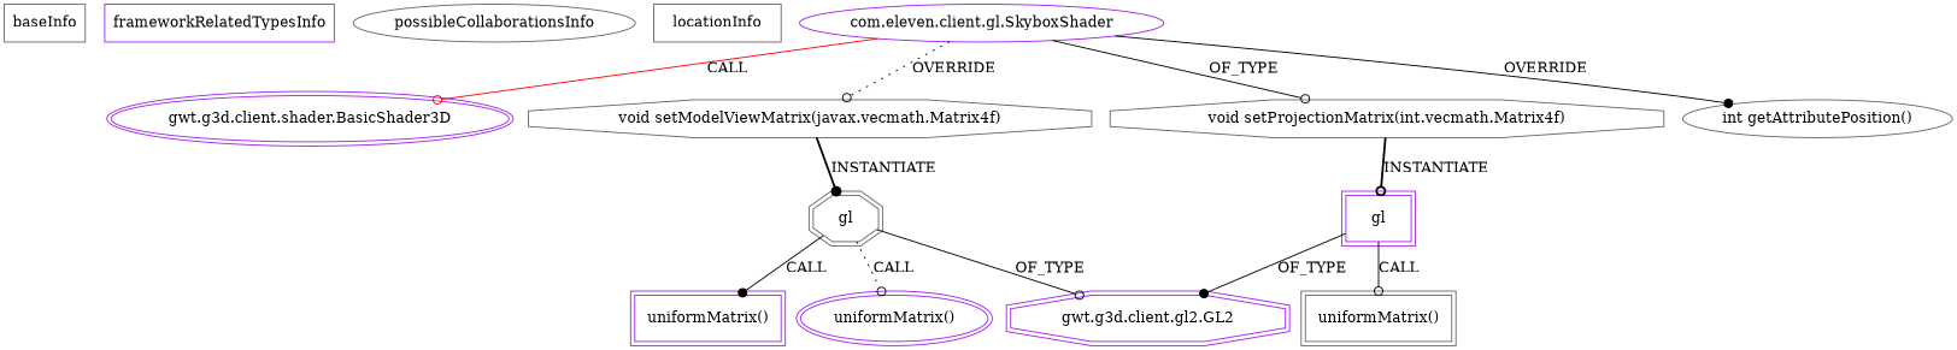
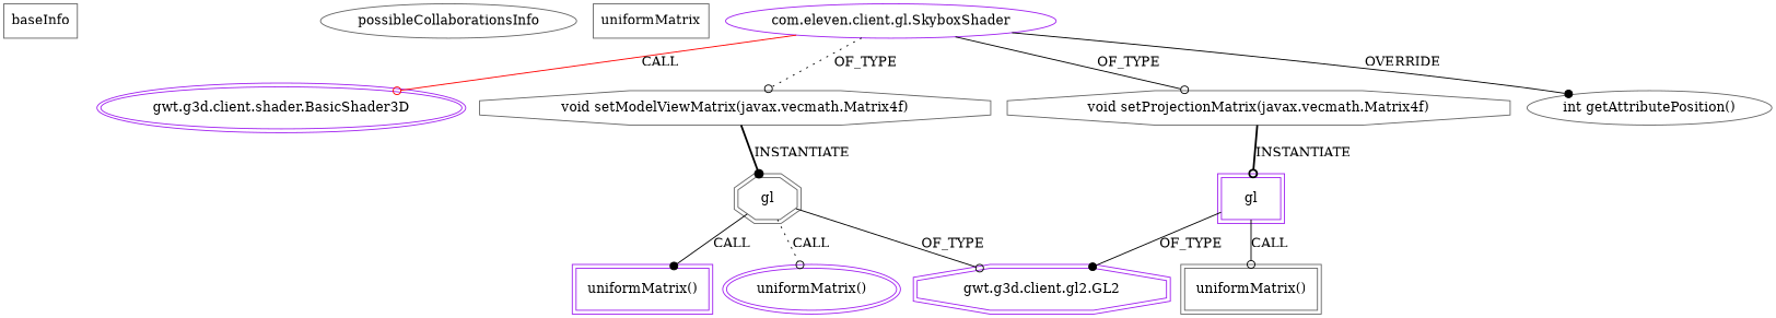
  digraph {
    node [color=gray40 shape=box isFrameworkType=true]
    edge [arrowhead=odot style=solid]
    baseInfo [category=extension_graph graphId=4304 isAnonymous=false possibleRelation=false isFrameworkType=""]
-   frameworkRelatedTypesInfo [0="gwt.g3d.client.shader.BasicShader3D" color=purple isFrameworkType=""]
    possibleCollaborationsInfo [shape=ellipse isFrameworkType=""]
-   locationInfo [contextSignature=SkyboxShader filePath="/pkamenarsky-ocean/ocean-master/src/com/eleven/client/gl/SkyboxShader.java" graphId=4304 projectName="pkamenarsky-ocean" isFrameworkType=""]
+   locationInfo [contextSignature=SkyboxShader filePath="/pkamenarsky-ocean/ocean-master/src/com/eleven/client/gl/SkyboxShader.java" graphId=4304 projectName="pkamenarsky-ocean" label=uniformMatrix isFrameworkType=""]
    n5 [color=purple isFrameworkType=false label="com.eleven.client.gl.SkyboxShader" shape=ellipse vertexType=ROOT_CLIENT_CLASS_DECLARATION]
    n6 [color=purple label="gwt.g3d.client.shader.BasicShader3D" peripheries=2 shape=ellipse vertexType=FRAMEWORK_CLASS_TYPE]
    n7 [isFrameworkType=false label="void setModelViewMatrix(javax.vecmath.Matrix4f)" shape=octagon vertexType=OVERRIDING_METHOD_DECLARATION]
-   n8 [isFrameworkType=false label="void setProjectionMatrix(int.vecmath.Matrix4f)" shape=octagon vertexType=OVERRIDING_METHOD_DECLARATION]
+   n8 [isFrameworkType=false label="void setProjectionMatrix(javax.vecmath.Matrix4f)" shape=octagon vertexType=OVERRIDING_METHOD_DECLARATION]
    n9 [isFrameworkType=false label="int getAttributePosition()" shape=ellipse vertexType=OVERRIDING_METHOD_DECLARATION]
    n10 [label=gl peripheries=2 shape=octagon vertexType=VARIABLE_EXPRESION]
    n11 [color=purple label=gl peripheries=2 vertexType=VARIABLE_EXPRESION]
    n12 [color=purple label="gwt.g3d.client.gl2.GL2" peripheries=2 shape=octagon vertexType=FRAMEWORK_INTERFACE_TYPE]
    n13 [color=purple label="uniformMatrix()" peripheries=2 shape=ellipse vertexType=INSIDE_CALL]
    n14 [color=purple label="uniformMatrix()" peripheries=2 vertexType=INSIDE_CALL]
    n15 [label="uniformMatrix()" peripheries=2 vertexType=INSIDE_CALL]
    n5 -> n6 [color=red label=CALL]
-   n5 -> n7 [label=OVERRIDE style=dotted]
+   n5 -> n7 [label=OF_TYPE style=dotted]
    n5 -> n8 [label=OF_TYPE]
    n5 -> n9 [arrowhead=dot label=OVERRIDE]
    n7 -> n10 [arrowhead=dot label=INSTANTIATE style=bold]
    n8 -> n11 [label=INSTANTIATE style=bold]
    n10 -> n12 [label=OF_TYPE]
    n10 -> n13 [label=CALL style=dotted]
    n10 -> n14 [arrowhead=dot label=CALL]
    n11 -> n12 [arrowhead=dot label=OF_TYPE]
    n11 -> n15 [label=CALL]
  }
